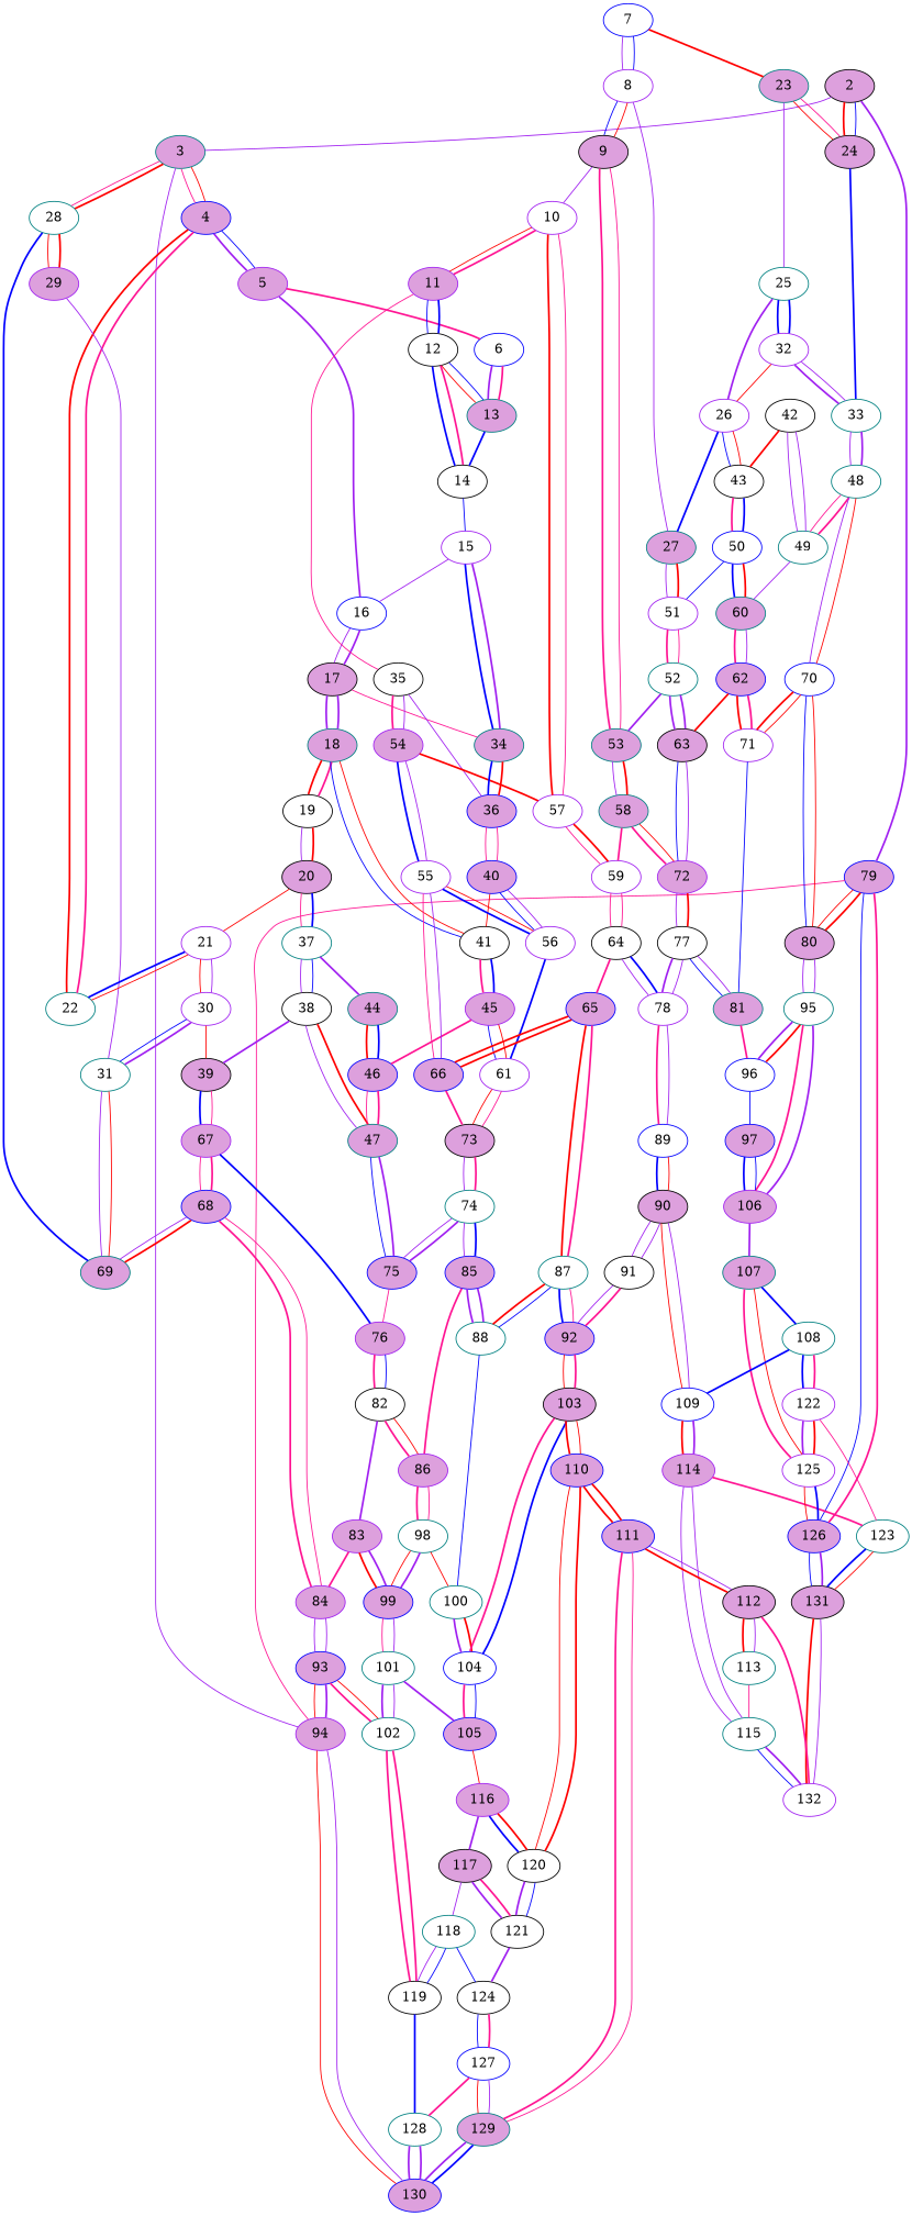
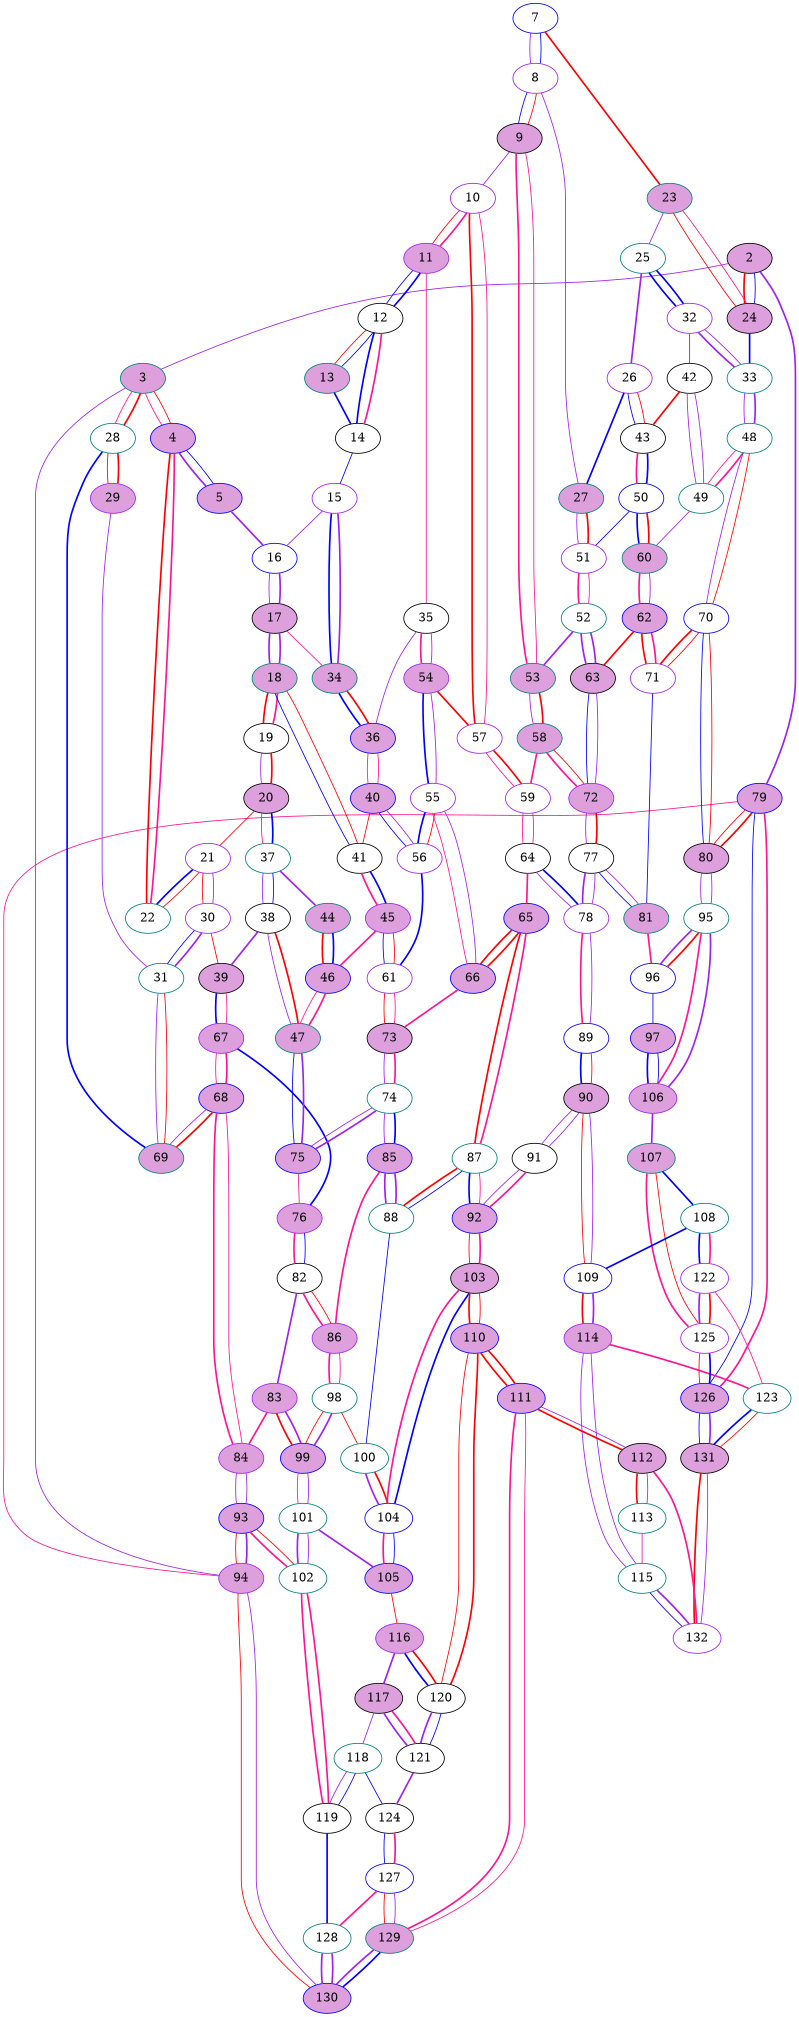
  graph {
    node [color=teal fillcolor=white style=filled]
    edge [color=purple style=bold]
    2 [color=black fillcolor=plum]
    3 [fillcolor=plum]
    24 [color=black fillcolor=plum]
    79 [color=blue fillcolor=plum]
    7 [color=blue]
    8 [color=purple]
    23 [fillcolor=plum]
    4 [color=blue fillcolor=plum]
    28
    94 [color=purple fillcolor=plum]
    33
    80 [color=black fillcolor=plum]
    126 [color=blue fillcolor=plum]
-   5 [color=purple fillcolor=plum]
+   5 [color=blue fillcolor=plum]
    22
    29 [color=purple fillcolor=plum]
    69 [fillcolor=plum]
    130 [color=blue fillcolor=plum]
-   6 [color=blue]
    16 [color=blue]
    13 [fillcolor=plum]
    17 [color=black fillcolor=plum]
    14 [color=black]
    9 [color=black fillcolor=plum]
    27 [fillcolor=plum]
    25
    10 [color=purple]
    53 [fillcolor=plum]
    51 [color=purple]
    11 [color=purple fillcolor=plum]
    57 [color=purple]
    58 [fillcolor=plum]
    12 [color=black]
    35 [color=black]
    59 [color=purple]
    36 [color=blue fillcolor=plum]
    54 [color=purple fillcolor=plum]
    15 [color=purple]
    34 [fillcolor=plum]
    18 [fillcolor=plum]
    19 [color=black]
    41 [color=black]
    20 [color=black fillcolor=plum]
    45 [color=purple fillcolor=plum]
    21 [color=purple]
    37
    30 [color=purple]
    38 [color=black]
    44 [fillcolor=plum]
    31
    39 [color=black fillcolor=plum]
    26 [color=purple]
    32 [color=purple]
    48
    43 [color=black]
    42 [color=black]
    50 [color=blue]
    52
    67 [color=purple fillcolor=plum]
    49
    70 [color=blue]
    40 [color=blue fillcolor=plum]
    55 [color=purple]
    56 [color=purple]
    47 [fillcolor=plum]
    46 [color=blue fillcolor=plum]
    75 [color=blue fillcolor=plum]
    68 [color=blue fillcolor=plum]
    76 [color=purple fillcolor=plum]
    61 [color=purple]
    60 [fillcolor=plum]
    73 [color=black fillcolor=plum]
    71 [color=purple]
    62 [color=blue fillcolor=plum]
    63 [color=black fillcolor=plum]
    72 [color=purple fillcolor=plum]
    66 [color=blue fillcolor=plum]
    64 [color=black]
    77 [color=black]
    65 [color=blue fillcolor=plum]
    78 [color=purple]
    74
    81 [fillcolor=plum]
    87
    89 [color=blue]
    88
    92 [color=blue fillcolor=plum]
    84 [color=purple fillcolor=plum]
    82 [color=black]
    93 [color=blue fillcolor=plum]
    95
    96 [color=blue]
    85 [color=blue fillcolor=plum]
    86 [color=purple fillcolor=plum]
    83 [color=purple fillcolor=plum]
    90 [color=black fillcolor=plum]
    131 [color=black fillcolor=plum]
    106 [color=purple fillcolor=plum]
    97 [color=blue fillcolor=plum]
    99 [color=blue fillcolor=plum]
    98
    101
    102
    100
    103 [color=black fillcolor=plum]
    104 [color=blue]
    91 [color=black]
    109 [color=blue]
    114 [color=purple fillcolor=plum]
    110 [color=blue fillcolor=plum]
    119 [color=black]
    107 [fillcolor=plum]
    105 [color=blue fillcolor=plum]
    116 [color=purple fillcolor=plum]
    128
    111 [color=blue fillcolor=plum]
    120 [color=black]
    117 [color=black fillcolor=plum]
    108
    125 [color=purple]
    122 [color=purple]
    123
    115
    112 [color=black fillcolor=plum]
    129 [fillcolor=plum]
    121 [color=black]
    113
    132 [color=purple]
    118
    124 [color=black]
    127 [color=blue]
    2 -- 3 [style=solid]
    2 -- 24 [color=red]
    2 -- 24 [color=blue style=solid]
    2 -- 79
    3 -- 4 [color=deeppink style=solid]
    3 -- 4 [color=red style=solid]
    3 -- 28 [color=deeppink style=solid]
    3 -- 28 [color=red]
    3 -- 94 [style=solid]
    24 -- 33 [color=blue]
    79 -- 94 [color=deeppink style=solid]
    79 -- 80 [color=red style=solid]
    79 -- 80 [color=red]
    79 -- 126 [color=blue style=solid]
    79 -- 126 [color=deeppink]
    7 -- 8 [style=solid]
    7 -- 8 [color=blue style=solid]
    7 -- 23 [color=red]
    8 -- 9 [color=blue style=solid]
    8 -- 9 [color=red style=solid]
    8 -- 27 [style=solid]
    23 -- 24 [color=red style=solid]
    23 -- 24 [color=deeppink style=solid]
    23 -- 25 [style=solid]
    4 -- 5
    4 -- 5 [color=blue style=solid]
    4 -- 22 [color=red]
    4 -- 22 [color=deeppink]
    28 -- 29 [color=red style=solid]
    28 -- 29 [color=red]
    28 -- 69 [color=blue]
    94 -- 130 [color=red style=solid]
    94 -- 130 [style=solid]
    33 -- 48 [style=solid]
    33 -- 48
    80 -- 95 [style=solid]
    80 -- 95 [style=solid]
    126 -- 131 [color=blue style=solid]
    126 -- 131
-   5 -- 6 [color=deeppink]
    5 -- 16
    29 -- 31 [style=solid]
-   6 -- 13
-   6 -- 13 [color=deeppink]
    16 -- 17 [style=solid]
    16 -- 17
    13 -- 14 [color=blue]
    17 -- 34 [color=deeppink style=solid]
    17 -- 18
    17 -- 18
    14 -- 15 [color=blue style=solid]
    9 -- 10 [style=solid]
    9 -- 53 [color=deeppink]
    9 -- 53 [color=deeppink style=solid]
    27 -- 51 [style=solid]
    27 -- 51 [color=red]
    25 -- 26
    25 -- 32 [color=blue]
    25 -- 32 [color=blue]
    10 -- 11 [color=red style=solid]
    10 -- 11 [color=deeppink]
    10 -- 57 [color=red]
    10 -- 57 [color=deeppink style=solid]
    53 -- 58 [style=solid]
    53 -- 58 [color=red]
    51 -- 52 [color=deeppink]
    51 -- 52 [color=deeppink style=solid]
    11 -- 12 [color=blue style=solid]
    11 -- 12 [color=blue]
    11 -- 35 [color=deeppink style=solid]
    57 -- 59 [color=deeppink style=solid]
    57 -- 59 [color=red]
    58 -- 59 [color=deeppink]
    58 -- 72 [color=deeppink]
    58 -- 72 [color=red style=solid]
    12 -- 13 [color=red style=solid]
    12 -- 13 [color=blue style=solid]
    12 -- 14 [color=blue]
    12 -- 14 [color=deeppink]
    35 -- 36 [style=solid]
    35 -- 54 [color=deeppink]
    35 -- 54 [style=solid]
    59 -- 64 [color=deeppink style=solid]
    59 -- 64 [color=deeppink style=solid]
    36 -- 40 [color=deeppink style=solid]
    36 -- 40 [color=deeppink style=solid]
    54 -- 57 [color=red]
    54 -- 55 [color=blue]
    54 -- 55 [style=solid]
    15 -- 16 [style=solid]
    15 -- 34 [color=blue]
    15 -- 34
    34 -- 36 [color=blue]
    34 -- 36 [color=red]
    18 -- 19 [color=red]
    18 -- 19 [color=deeppink]
    18 -- 41 [color=blue style=solid]
    18 -- 41 [color=red style=solid]
    19 -- 20 [style=solid]
    19 -- 20 [color=red]
    41 -- 45 [color=deeppink]
    41 -- 45 [color=blue]
    20 -- 21 [color=red style=solid]
    20 -- 37 [color=deeppink style=solid]
    20 -- 37 [color=blue]
    45 -- 46 [color=deeppink]
    45 -- 61 [color=blue style=solid]
    45 -- 61 [color=red style=solid]
    21 -- 22 [color=blue]
    21 -- 22 [color=red style=solid]
    21 -- 30 [color=red style=solid]
    21 -- 30 [style=solid]
    37 -- 38 [style=solid]
    37 -- 38 [color=blue style=solid]
    37 -- 44
    30 -- 31 [color=blue style=solid]
    30 -- 31
    30 -- 39 [color=red style=solid]
    38 -- 39
    38 -- 47 [style=solid]
    38 -- 47 [color=red]
    44 -- 46 [color=red]
    44 -- 46 [color=blue]
    31 -- 69 [style=solid]
    31 -- 69 [color=red style=solid]
    39 -- 67 [color=blue]
    39 -- 67 [color=deeppink style=solid]
    26 -- 27 [color=blue]
    26 -- 43 [color=blue style=solid]
    26 -- 43 [color=red style=solid]
    32 -- 33
    32 -- 33 [style=solid]
-   32 -- 26 [color=red style=solid]
+   32 -- 42 [color=red style=solid]
    48 -- 49 [color=deeppink style=solid]
    48 -- 49 [color=deeppink]
    48 -- 70 [style=solid]
    48 -- 70 [color=red style=solid]
    43 -- 50 [color=deeppink]
    43 -- 50 [color=blue]
    42 -- 43 [color=red]
    42 -- 49 [style=solid]
    42 -- 49 [style=solid]
    50 -- 51 [color=blue style=solid]
    50 -- 60 [color=blue]
    50 -- 60 [color=red]
    52 -- 53
    52 -- 63
    52 -- 63
    67 -- 68 [color=deeppink style=solid]
    67 -- 68 [color=deeppink]
    67 -- 76 [color=blue]
    49 -- 60 [style=solid]
    70 -- 80 [color=blue style=solid]
    70 -- 80 [color=red style=solid]
    70 -- 71 [color=red]
    70 -- 71 [color=red style=solid]
    40 -- 41 [color=red style=solid]
    40 -- 56 [color=blue style=solid]
    40 -- 56 [style=solid]
    55 -- 56 [color=blue]
    55 -- 56 [color=red style=solid]
    55 -- 66 [color=deeppink style=solid]
    55 -- 66 [style=solid]
    56 -- 61 [color=blue]
    47 -- 75 [color=blue style=solid]
    47 -- 75
    46 -- 47 [color=deeppink style=solid]
    46 -- 47 [color=deeppink]
    75 -- 76 [color=deeppink style=solid]
    68 -- 69 [style=solid]
    68 -- 69 [color=red]
    68 -- 84 [color=deeppink]
    68 -- 84 [color=deeppink style=solid]
    76 -- 82 [color=deeppink]
    76 -- 82 [color=blue style=solid]
    61 -- 73 [color=red style=solid]
    61 -- 73 [color=deeppink style=solid]
    60 -- 62 [color=deeppink]
    60 -- 62 [style=solid]
    73 -- 74 [style=solid]
    73 -- 74 [color=deeppink]
    71 -- 81 [color=blue style=solid]
    62 -- 71 [color=red]
    62 -- 71 [color=deeppink]
    62 -- 63 [color=red]
    63 -- 72 [color=blue style=solid]
    63 -- 72 [style=solid]
    72 -- 77 [style=solid]
    72 -- 77 [color=red]
    66 -- 73 [color=deeppink]
    64 -- 65 [color=deeppink]
    64 -- 78 [style=solid]
    64 -- 78 [color=blue]
    77 -- 78
    77 -- 78 [style=solid]
    77 -- 81 [color=blue style=solid]
    77 -- 81 [style=solid]
    65 -- 66 [color=red]
    65 -- 66 [color=red]
    65 -- 87 [color=red]
    65 -- 87 [color=deeppink]
    78 -- 89 [color=deeppink]
    78 -- 89 [style=solid]
    74 -- 75 [style=solid]
    74 -- 75
    74 -- 85 [style=solid]
    74 -- 85 [color=blue]
    81 -- 96 [color=deeppink]
    87 -- 88 [color=red]
    87 -- 88 [color=blue style=solid]
    87 -- 92 [color=blue]
    87 -- 92 [color=deeppink style=solid]
    89 -- 90 [color=blue]
    89 -- 90 [color=red style=solid]
    88 -- 100 [color=blue style=solid]
    92 -- 103 [color=red style=solid]
    92 -- 103 [color=deeppink]
    84 -- 93 [style=solid]
    84 -- 93 [style=solid]
    82 -- 86 [color=deeppink]
    82 -- 86 [color=red style=solid]
    82 -- 83
    93 -- 94 [color=red style=solid]
    93 -- 94
    93 -- 102 [color=deeppink]
    93 -- 102 [color=red style=solid]
    95 -- 96
    95 -- 96 [color=red]
    95 -- 106 [color=deeppink]
    95 -- 106
    96 -- 97 [color=blue style=solid]
    85 -- 88
    85 -- 88
    85 -- 86 [color=deeppink]
    86 -- 98 [color=deeppink]
    86 -- 98 [color=deeppink style=solid]
    83 -- 84 [color=deeppink]
    83 -- 99 [color=red]
    83 -- 99
    90 -- 91 [style=solid]
    90 -- 91 [style=solid]
    90 -- 109 [color=red style=solid]
    90 -- 109 [style=solid]
    131 -- 132 [color=red]
    131 -- 132 [style=solid]
    106 -- 107
    97 -- 106 [color=blue]
    97 -- 106 [color=blue style=solid]
    99 -- 101 [color=deeppink style=solid]
    99 -- 101 [style=solid]
    98 -- 99 [color=red style=solid]
    98 -- 99
    98 -- 100 [color=red style=solid]
    101 -- 102
    101 -- 102 [style=solid]
    101 -- 105
    102 -- 119 [color=deeppink]
    102 -- 119 [color=deeppink]
    100 -- 104
    100 -- 104 [color=red]
    103 -- 104 [color=deeppink]
    103 -- 104 [color=blue]
    103 -- 110 [color=red]
    103 -- 110 [color=red style=solid]
    104 -- 105 [color=deeppink]
    104 -- 105 [color=blue style=solid]
    91 -- 92 [style=solid]
    91 -- 92 [color=deeppink]
    109 -- 114 [color=red]
    109 -- 114
    114 -- 123 [color=deeppink]
    114 -- 115 [style=solid]
    114 -- 115 [style=solid]
    110 -- 111 [color=red]
    110 -- 111 [color=red]
    110 -- 120 [color=red style=solid]
    110 -- 120 [color=red]
    119 -- 128 [color=blue]
    107 -- 108 [color=blue]
    107 -- 125 [color=deeppink]
    107 -- 125 [color=red style=solid]
    105 -- 116 [color=red style=solid]
    116 -- 120 [color=blue]
    116 -- 120 [color=red]
    116 -- 117
    128 -- 130
    128 -- 130
    111 -- 112 [color=red]
    111 -- 112 [style=solid]
    111 -- 129 [color=deeppink]
    111 -- 129 [color=deeppink style=solid]
    120 -- 121
    120 -- 121 [color=blue style=solid]
    117 -- 121
    117 -- 121 [color=deeppink]
    117 -- 118 [style=solid]
    108 -- 109 [color=blue]
    108 -- 122 [color=blue]
    108 -- 122 [color=deeppink]
    125 -- 126 [color=red style=solid]
    125 -- 126 [color=blue]
    122 -- 125
    122 -- 125 [color=red]
    122 -- 123 [color=deeppink style=solid]
    123 -- 131 [color=blue]
    123 -- 131 [color=red style=solid]
    115 -- 132 [color=blue style=solid]
    115 -- 132
    112 -- 113 [color=red]
    112 -- 113 [style=solid]
    112 -- 132 [color=deeppink]
    129 -- 130
    129 -- 130 [color=blue]
    121 -- 124
    113 -- 115 [color=deeppink style=solid]
    118 -- 119 [style=solid]
    118 -- 119 [color=blue style=solid]
    118 -- 124 [color=blue style=solid]
    124 -- 127 [color=blue style=solid]
    124 -- 127 [color=deeppink]
    127 -- 128 [color=deeppink]
    127 -- 129 [color=red style=solid]
    127 -- 129 [style=solid]
  }
